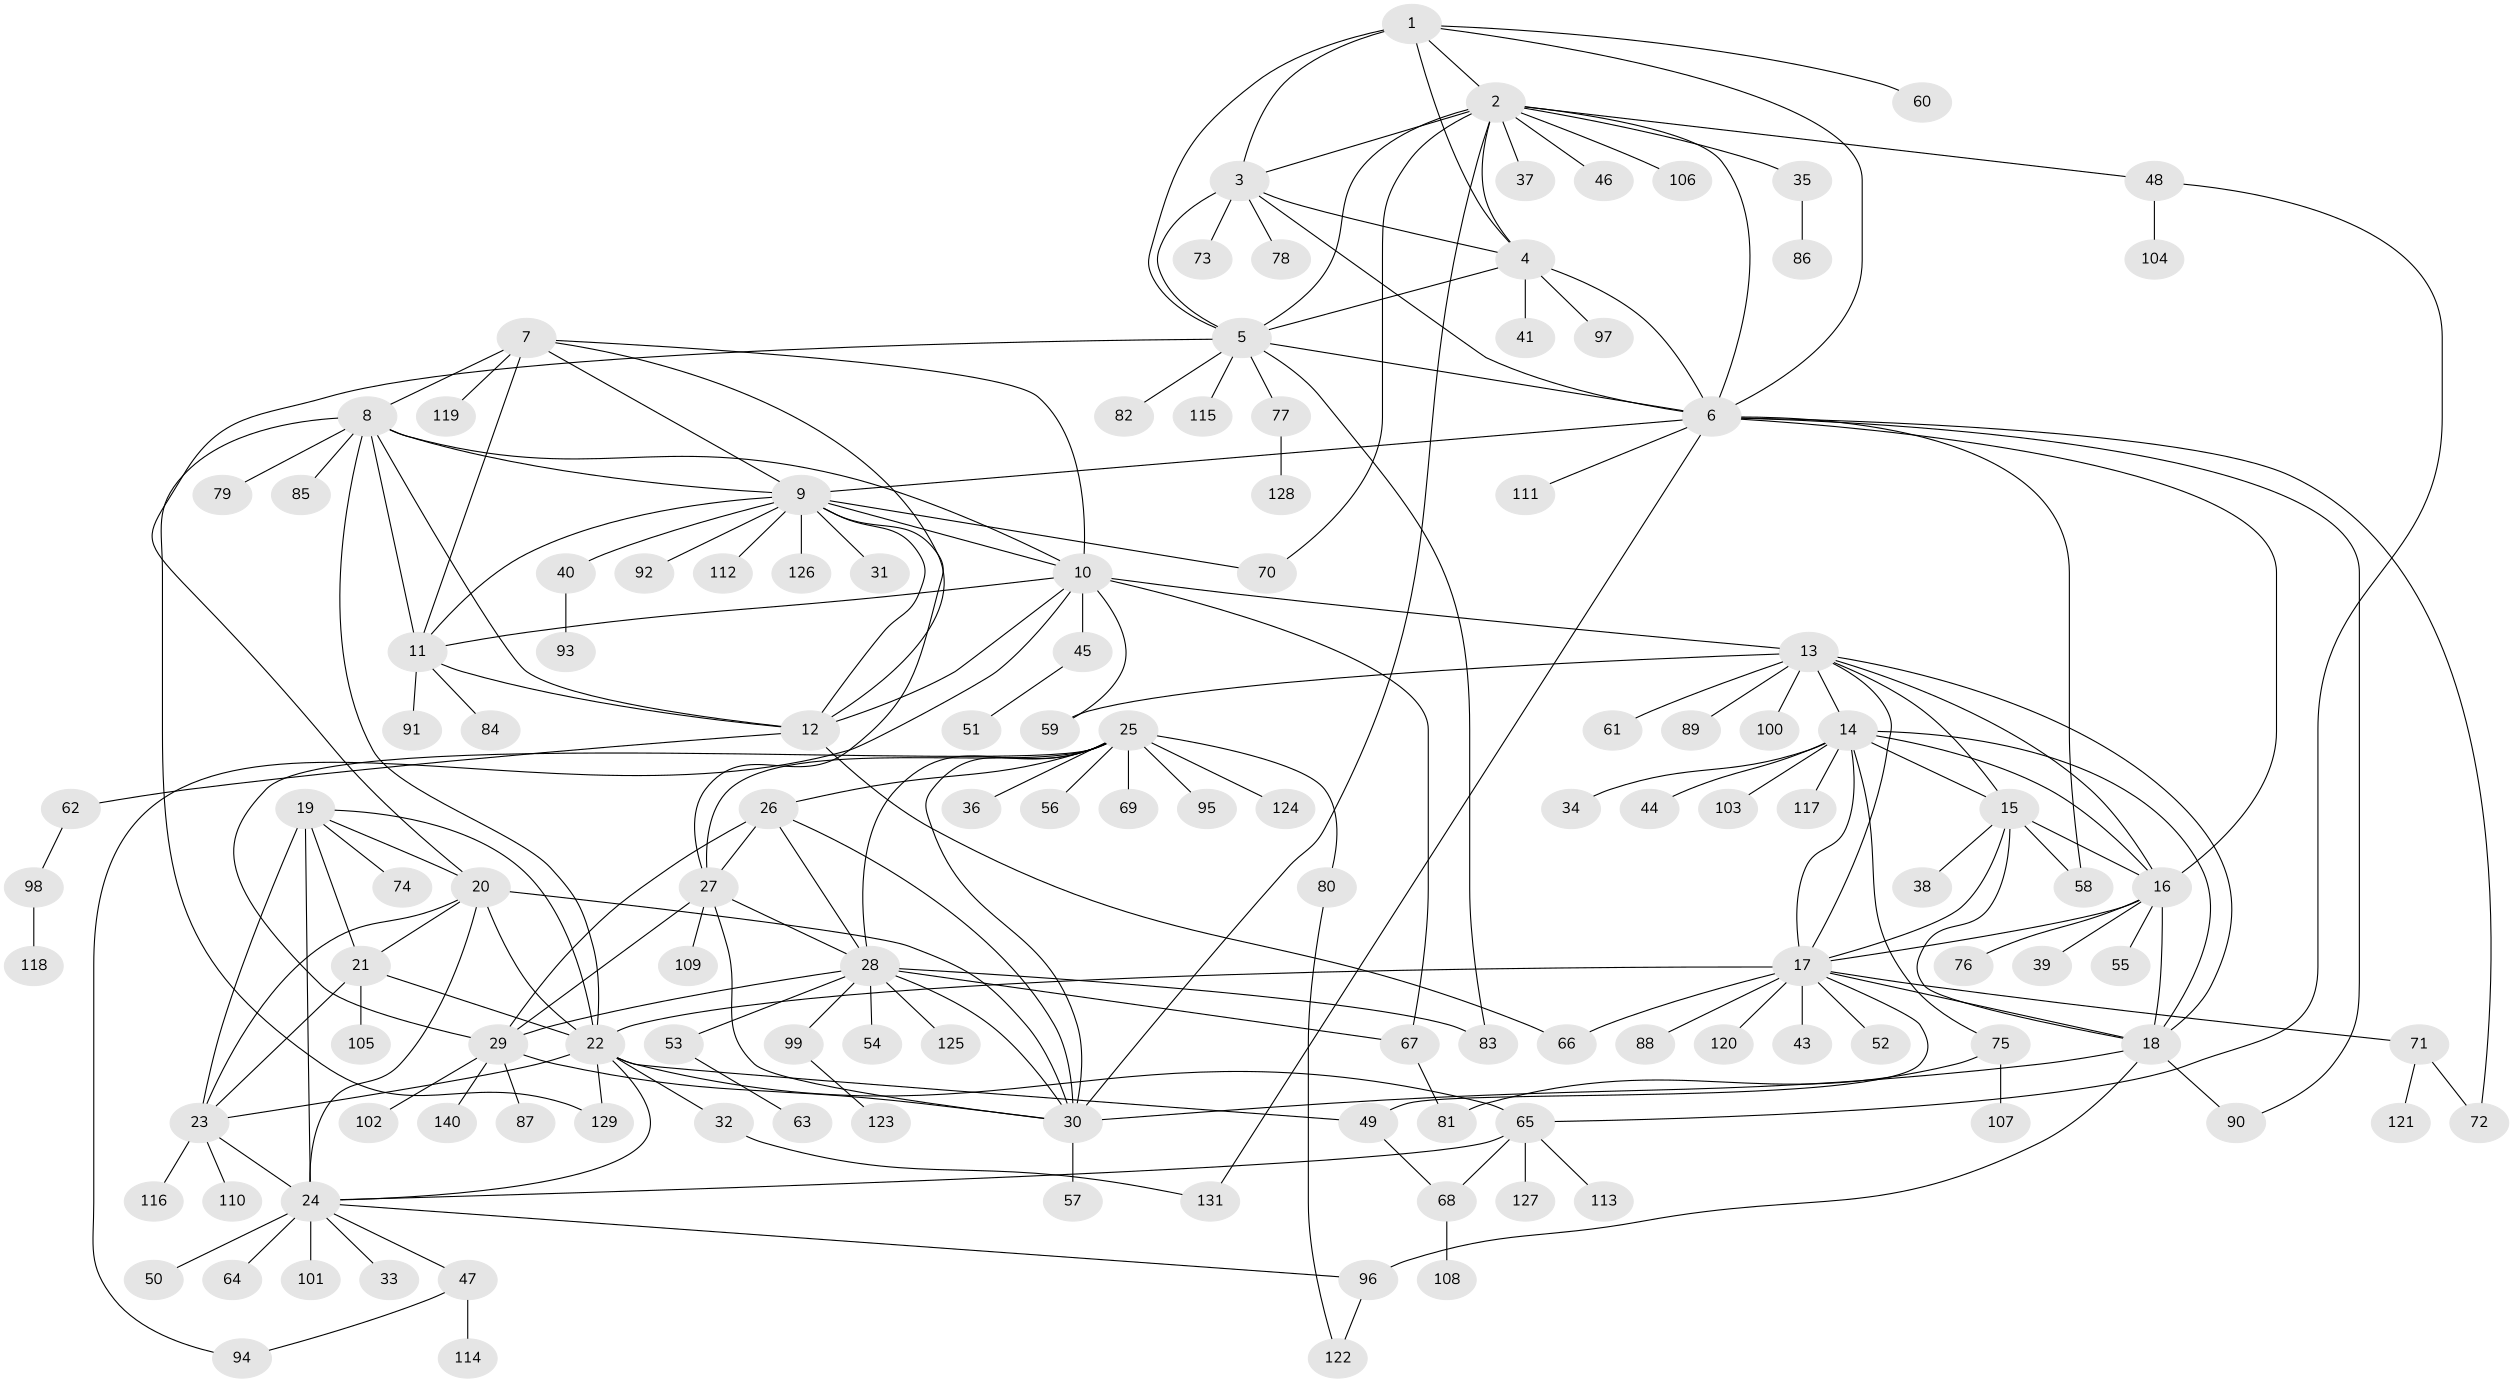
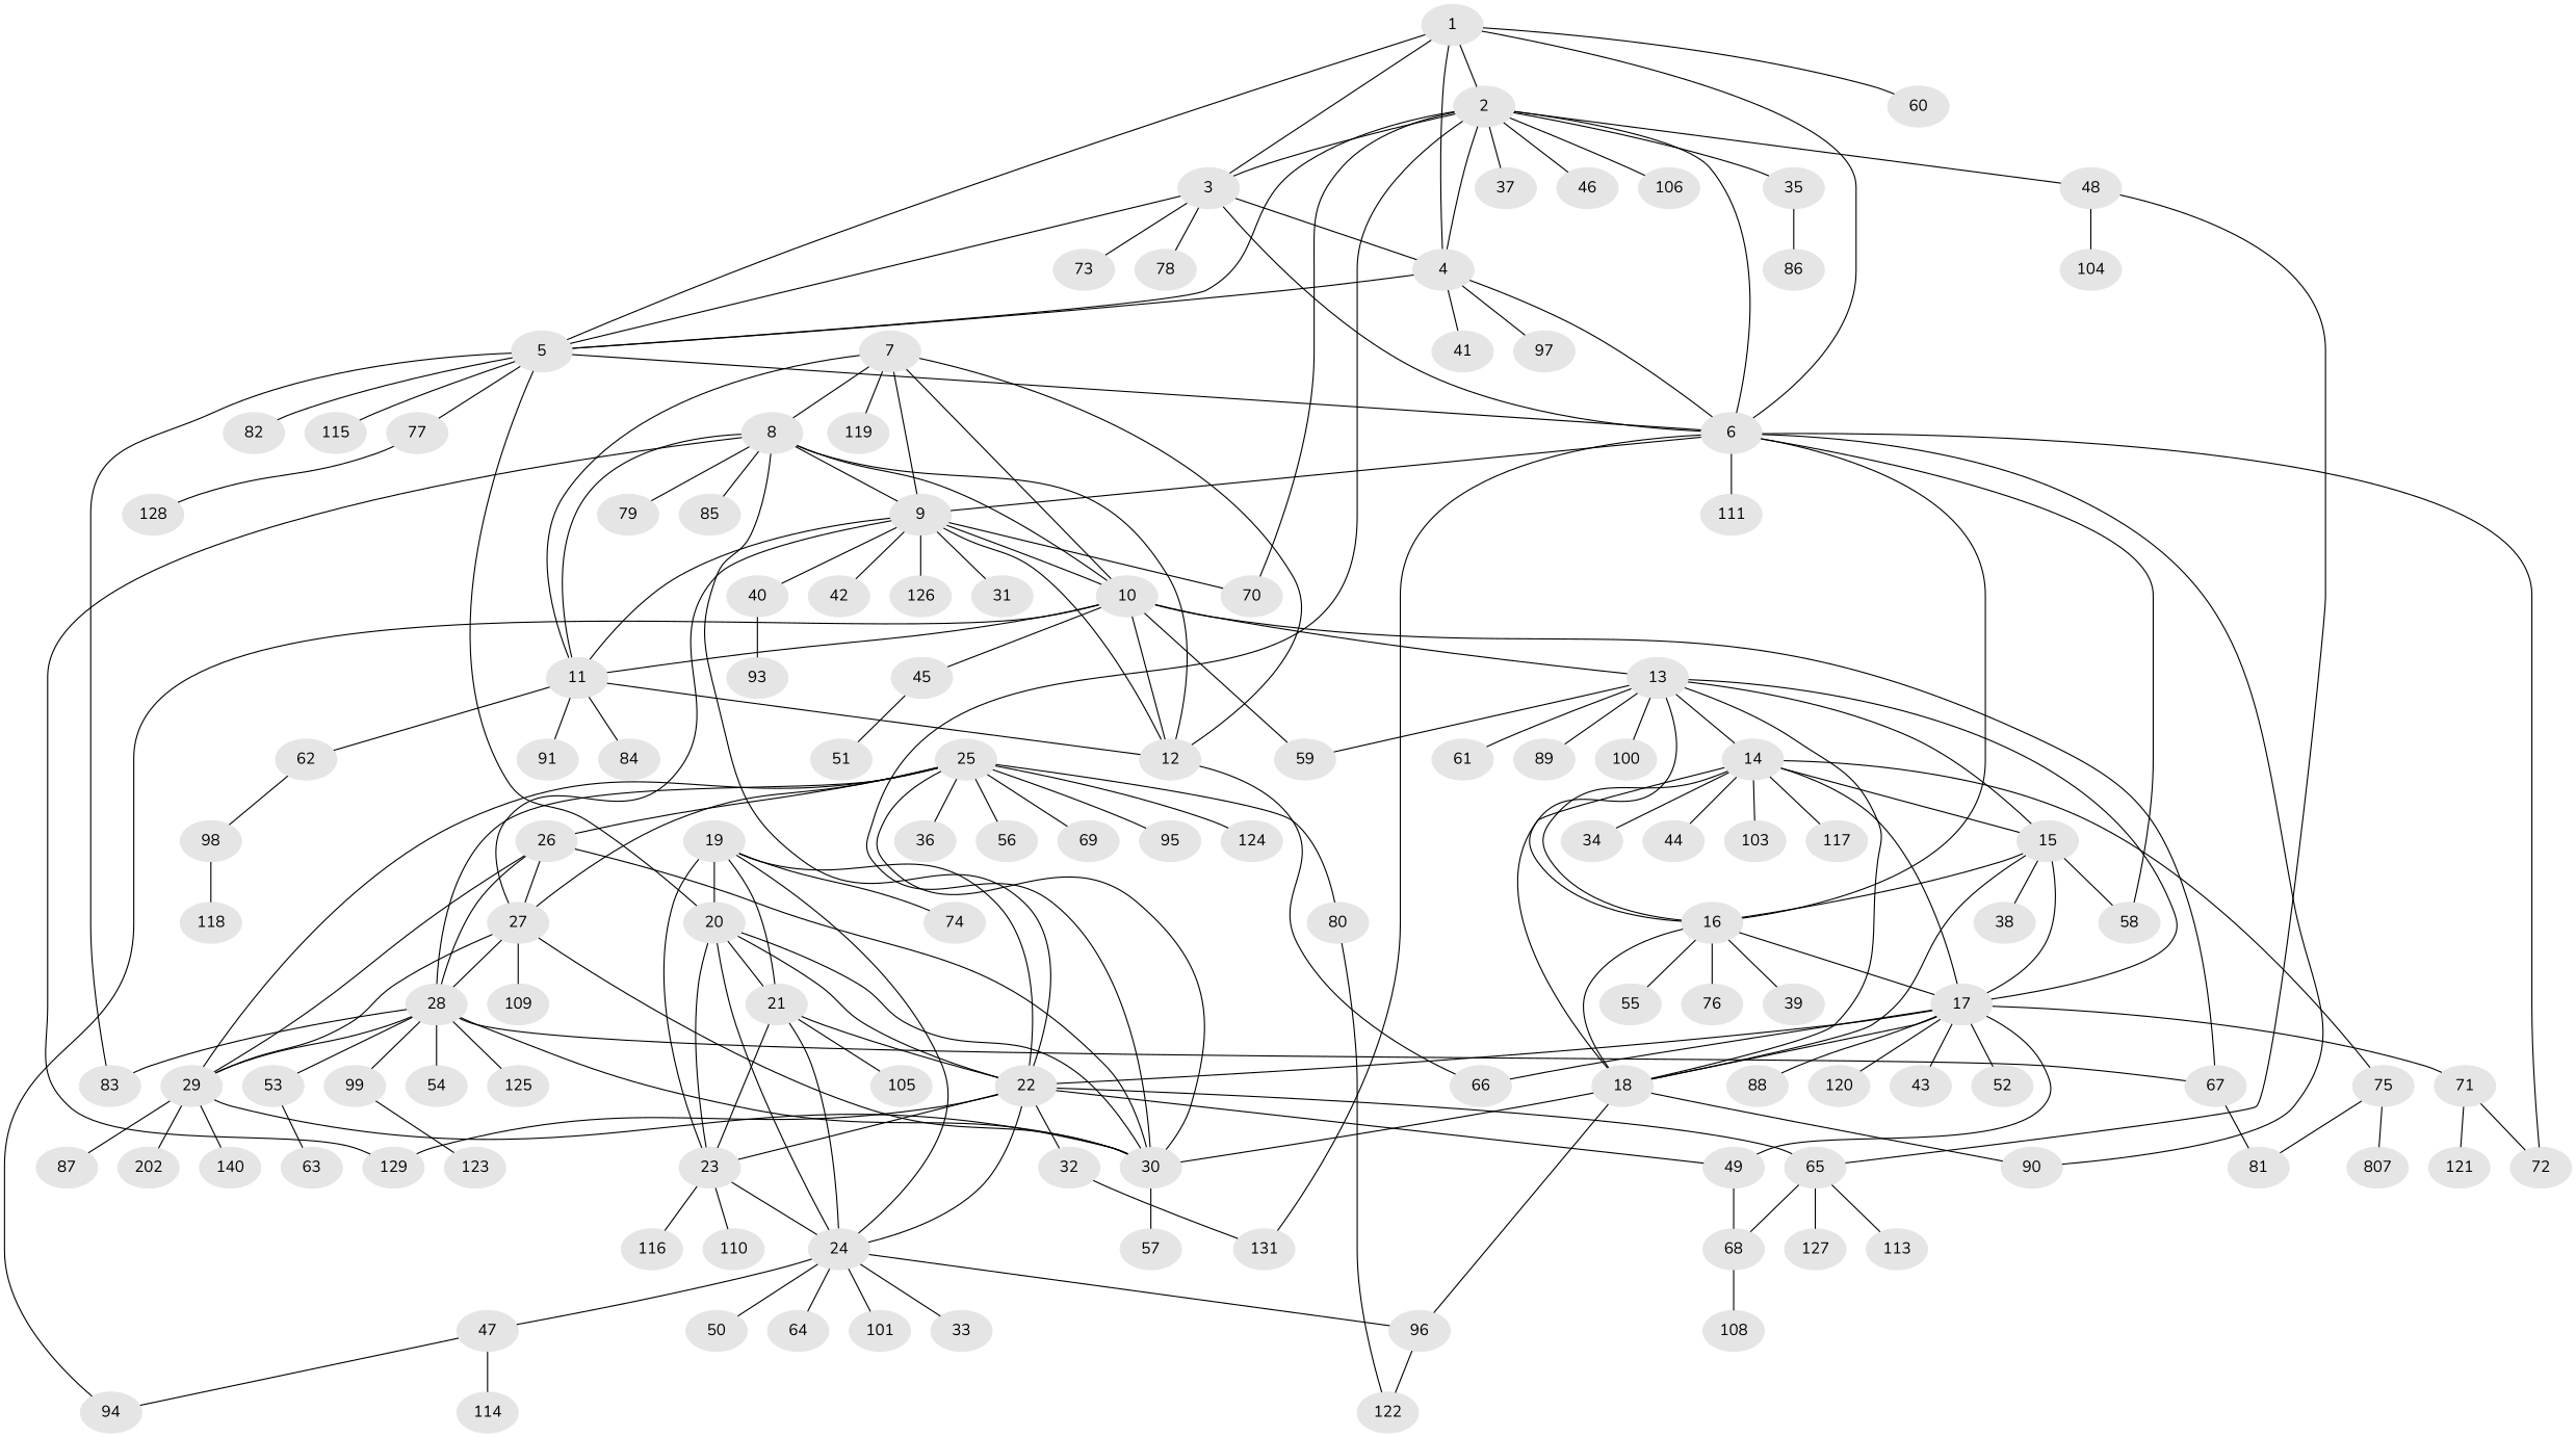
  graph {
    fontname=Nunito
    node [color=gray90 fontname=Nunito style=filled]
    edge [fontname=Nunito]
    1
    2
    3
    4
    5
    6
    60
    30
    35
    37
    46
    48
    70
    106
    73
    78
    41
    97
    20
    77
    82
    83
    115
    9
    16
    58
    72
    90
    111
    131
    57
    86
    65
    104
    22
    21
    23
    24
    128
    10
    11
    12
    27
    31
    40
-   92
-   112
+   92 [label=42]
    126
    17
    18
    39
    55
    76
    7
    8
    119
    79
    85
    129
    13
    45
    59
    67
    94
    84
    91
    62
    66
    49
    32
    28
    29
    109
    93
    14
    15
    61
    89
    100
    51
    81
    98
    34
    44
    75
    103
    117
    38
    43
    52
    71
    88
    120
    96
-   107
+   107 [label=807]
    68
    121
    122
    19
    74
    105
    110
    116
    33
    47
    50
    64
    101
    113
    127
    114
    25
    26
    36
    56
    69
    80
    95
    124
    53
    54
    99
    125
    87
-   102
+   102 [label=202]
    n126 [label=140]
    63
    123
    108
    118
    1 -- 2
    1 -- 3
    1 -- 4
    1 -- 5
    1 -- 6
    1 -- 60
    2 -- 3
    2 -- 4
    2 -- 5
    2 -- 6
    2 -- 30
    2 -- 35
    2 -- 37
    2 -- 46
    2 -- 48
    2 -- 70
    2 -- 106
    3 -- 4
    3 -- 5
    3 -- 6
    3 -- 73
    3 -- 78
    4 -- 5
    4 -- 6
    4 -- 41
    4 -- 97
    5 -- 6
    5 -- 20
    5 -- 77
    5 -- 82
    5 -- 83
    5 -- 115
    6 -- 9
    6 -- 16
    6 -- 58
    6 -- 72
    6 -- 90
    6 -- 111
    6 -- 131
    30 -- 57
    35 -- 86
    48 -- 65
    48 -- 104
    20 -- 30
    20 -- 22
    20 -- 21
    20 -- 23
    20 -- 24
    77 -- 128
    9 -- 70
    9 -- 10
    9 -- 11
    9 -- 12
    9 -- 27
    9 -- 31
    9 -- 40
    9 -- 92
-   9 -- 112
    9 -- 126
    16 -- 17
    16 -- 18
    16 -- 39
    16 -- 55
    16 -- 76
    65 -- 68
    65 -- 113
    65 -- 127
    22 -- 65
    22 -- 23
    22 -- 24
    22 -- 129
    22 -- 49
    22 -- 32
    21 -- 22
    21 -- 23
-   65 -- 24
+   21 -- 24
    21 -- 105
    23 -- 24
    23 -- 110
    23 -- 116
    24 -- 96
    24 -- 33
    24 -- 47
    24 -- 50
    24 -- 64
    24 -- 101
    10 -- 11
    10 -- 12
    10 -- 13
    10 -- 45
    10 -- 59
    10 -- 67
    10 -- 94
    11 -- 12
    11 -- 84
    11 -- 91
-   12 -- 62
+   11 -- 62
    12 -- 66
    27 -- 30
    27 -- 28
    27 -- 29
    27 -- 109
    40 -- 93
    17 -- 22
    17 -- 18
    17 -- 66
    17 -- 49
    17 -- 43
    17 -- 52
    17 -- 71
    17 -- 88
    17 -- 120
    18 -- 30
    18 -- 90
    18 -- 96
    7 -- 9
    7 -- 10
    7 -- 11
    7 -- 12
    7 -- 8
    7 -- 119
    8 -- 9
    8 -- 22
    8 -- 10
    8 -- 11
    8 -- 12
    8 -- 79
    8 -- 85
    8 -- 129
    13 -- 16
    13 -- 17
    13 -- 18
    13 -- 59
    13 -- 14
    13 -- 15
    13 -- 61
    13 -- 89
    13 -- 100
    45 -- 51
    67 -- 81
    62 -- 98
    49 -- 68
    32 -- 131
    28 -- 30
    28 -- 83
    28 -- 67
    28 -- 29
    28 -- 53
    28 -- 54
    28 -- 99
    28 -- 125
    29 -- 30
    29 -- 87
    29 -- 102
    29 -- n126
    14 -- 16
    14 -- 17
    14 -- 18
    14 -- 15
    14 -- 34
    14 -- 44
    14 -- 75
    14 -- 103
    14 -- 117
    15 -- 16
    15 -- 58
    15 -- 17
    15 -- 18
    15 -- 38
    98 -- 118
    75 -- 81
    75 -- 107
    71 -- 72
    71 -- 121
    96 -- 122
    68 -- 108
    19 -- 20
    19 -- 22
    19 -- 21
    19 -- 23
    19 -- 24
    19 -- 74
    47 -- 94
    47 -- 114
    25 -- 30
    25 -- 27
    25 -- 28
    25 -- 29
    25 -- 26
    25 -- 36
    25 -- 56
    25 -- 69
    25 -- 80
    25 -- 95
    25 -- 124
    26 -- 30
    26 -- 27
    26 -- 28
    26 -- 29
    80 -- 122
    53 -- 63
    99 -- 123
  }
